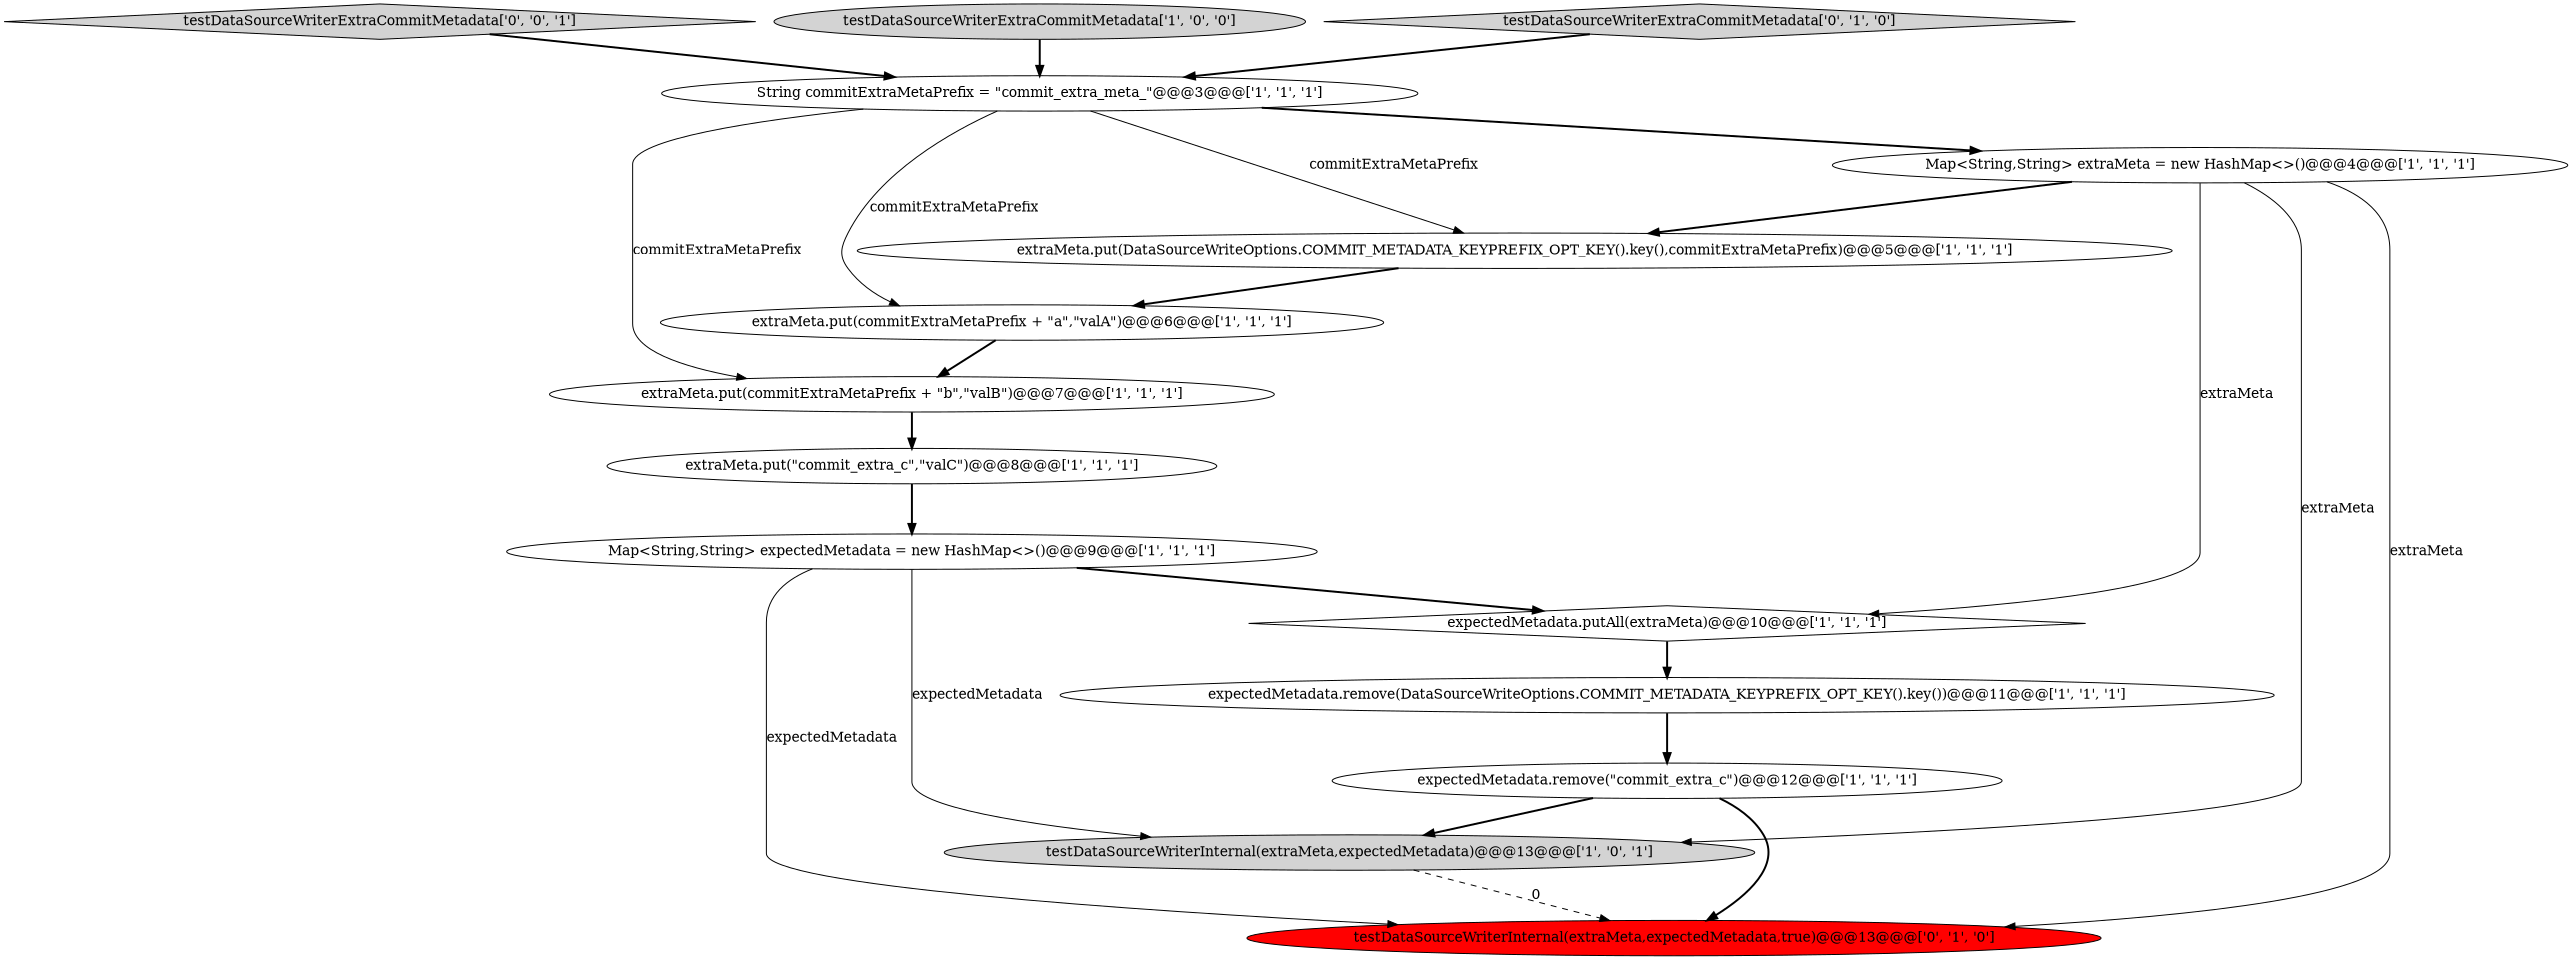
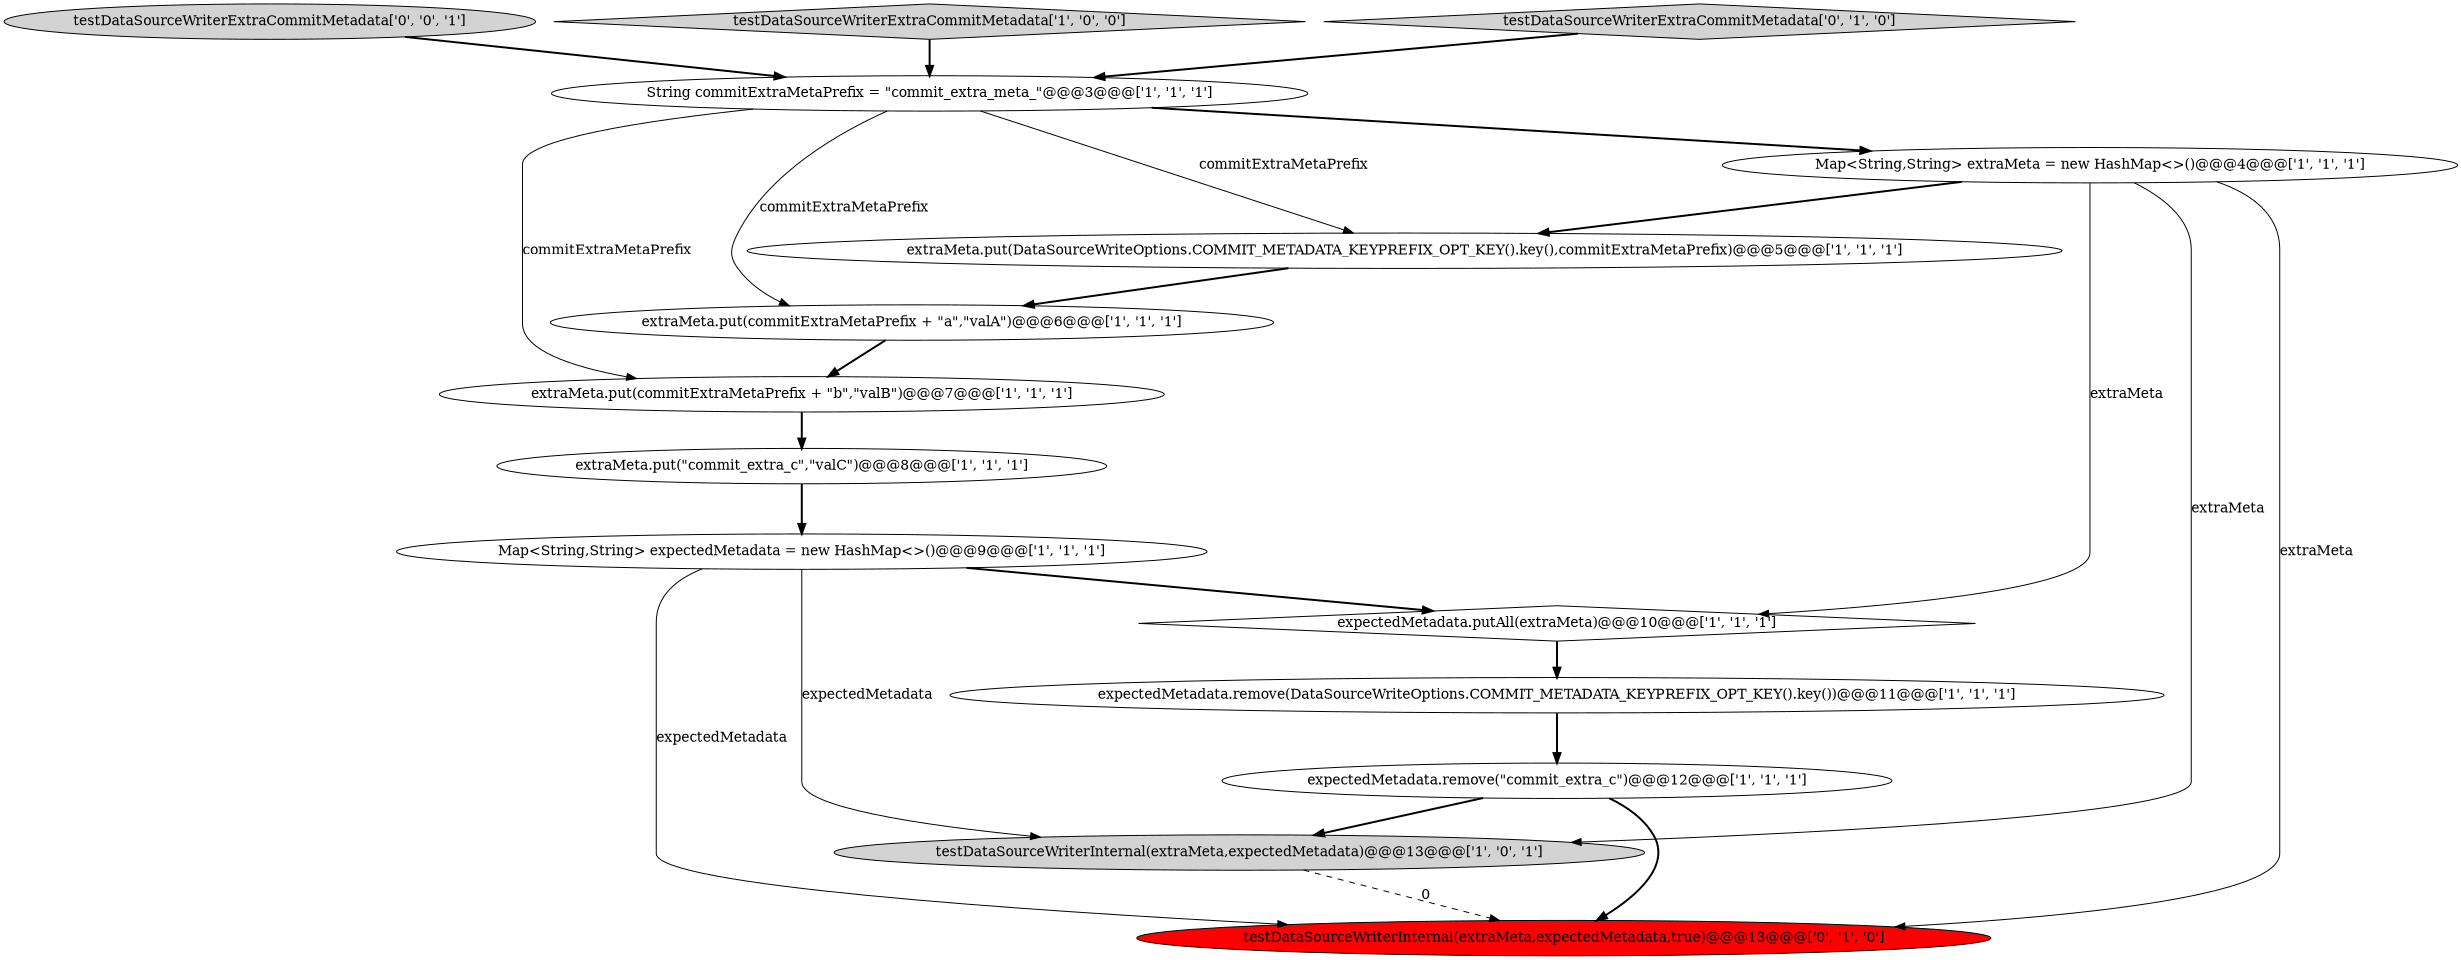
  digraph {
    node [fillcolor=white shape=ellipse style=filled]
    edge [style=bold]
    n1 [label="expectedMetadata.remove(DataSourceWriteOptions.COMMIT_METADATA_KEYPREFIX_OPT_KEY().key())@@@11@@@['1', '1', '1']"]
    n2 [label="expectedMetadata.remove(\"commit_extra_c\")@@@12@@@['1', '1', '1']"]
    n3 [fillcolor=lightgray label="testDataSourceWriterInternal(extraMeta,expectedMetadata)@@@13@@@['1', '0', '1']"]
    n4 [fillcolor=red label="testDataSourceWriterInternal(extraMeta,expectedMetadata,true)@@@13@@@['0', '1', '0']"]
-   n5 [fillcolor=lightgray label="testDataSourceWriterExtraCommitMetadata['0', '0', '1']" shape=diamond]
+   n5 [fillcolor=lightgray label="testDataSourceWriterExtraCommitMetadata['0', '0', '1']"]
    n6 [label="String commitExtraMetaPrefix = \"commit_extra_meta_\"@@@3@@@['1', '1', '1']"]
    n7 [label="Map<String,String> extraMeta = new HashMap<>()@@@4@@@['1', '1', '1']"]
    n8 [label="extraMeta.put(DataSourceWriteOptions.COMMIT_METADATA_KEYPREFIX_OPT_KEY().key(),commitExtraMetaPrefix)@@@5@@@['1', '1', '1']"]
    n9 [label="extraMeta.put(commitExtraMetaPrefix + \"b\",\"valB\")@@@7@@@['1', '1', '1']"]
    n10 [label="extraMeta.put(commitExtraMetaPrefix + \"a\",\"valA\")@@@6@@@['1', '1', '1']"]
    n11 [label="Map<String,String> expectedMetadata = new HashMap<>()@@@9@@@['1', '1', '1']"]
    n12 [label="expectedMetadata.putAll(extraMeta)@@@10@@@['1', '1', '1']" shape=diamond]
    n13 [label="extraMeta.put(\"commit_extra_c\",\"valC\")@@@8@@@['1', '1', '1']"]
-   n14 [fillcolor=lightgray label="testDataSourceWriterExtraCommitMetadata['1', '0', '0']"]
+   n14 [fillcolor=lightgray label="testDataSourceWriterExtraCommitMetadata['1', '0', '0']" shape=diamond]
    n15 [fillcolor=lightgray label="testDataSourceWriterExtraCommitMetadata['0', '1', '0']" shape=diamond]
    n1 -> n2
    n2 -> n3
    n2 -> n4
    n3 -> n4 [label=0 style=dashed]
    n5 -> n6
    n6 -> n7
    n6 -> n8 [label=commitExtraMetaPrefix style=solid]
    n6 -> n9 [label=commitExtraMetaPrefix style=solid]
    n6 -> n10 [label=commitExtraMetaPrefix style=solid]
    n7 -> n3 [label=extraMeta style=solid]
    n7 -> n4 [label=extraMeta style=solid]
    n7 -> n8
    n7 -> n12 [label=extraMeta style=solid]
    n8 -> n10
    n9 -> n13
    n10 -> n9
    n11 -> n3 [label=expectedMetadata style=solid]
    n11 -> n4 [label=expectedMetadata style=solid]
    n11 -> n12
    n12 -> n1
    n13 -> n11
    n14 -> n6
    n15 -> n6
  }
